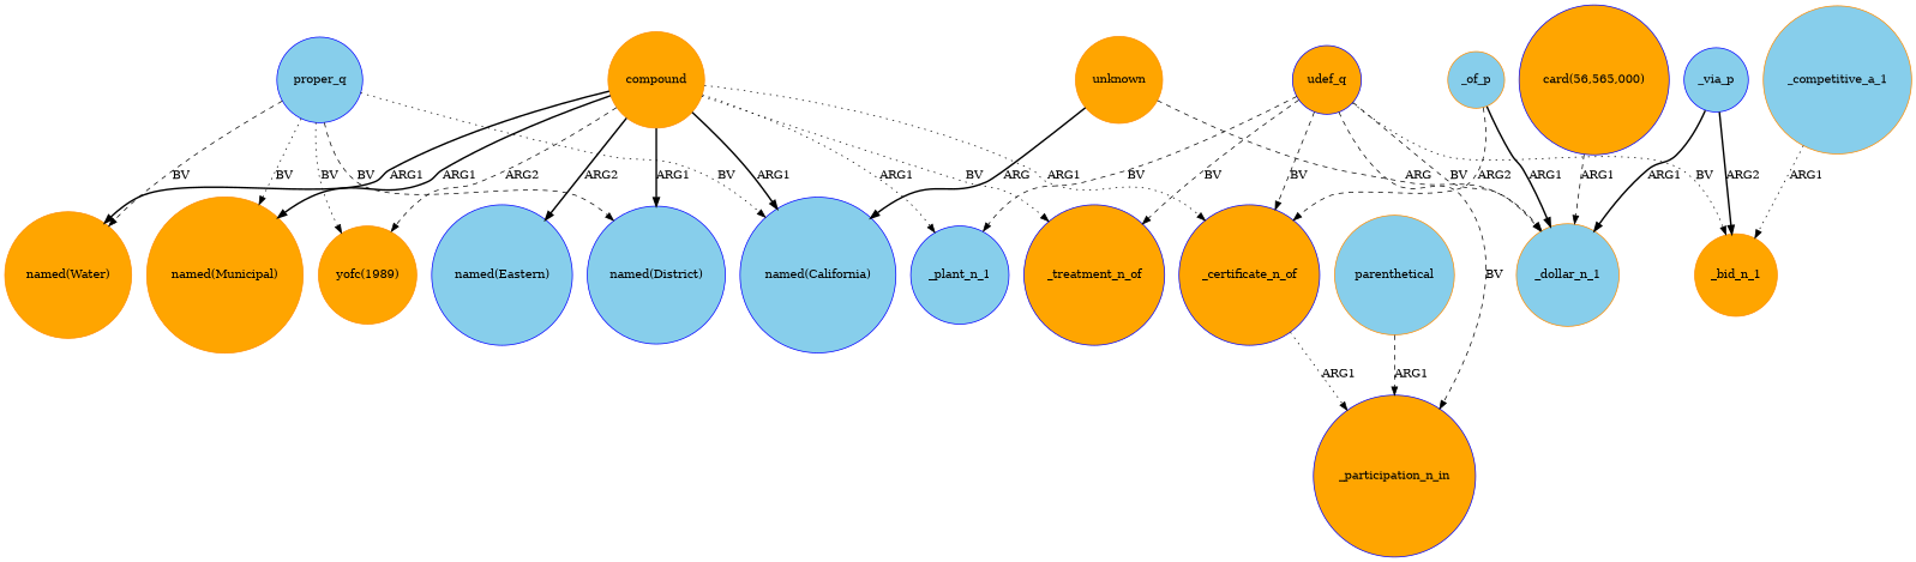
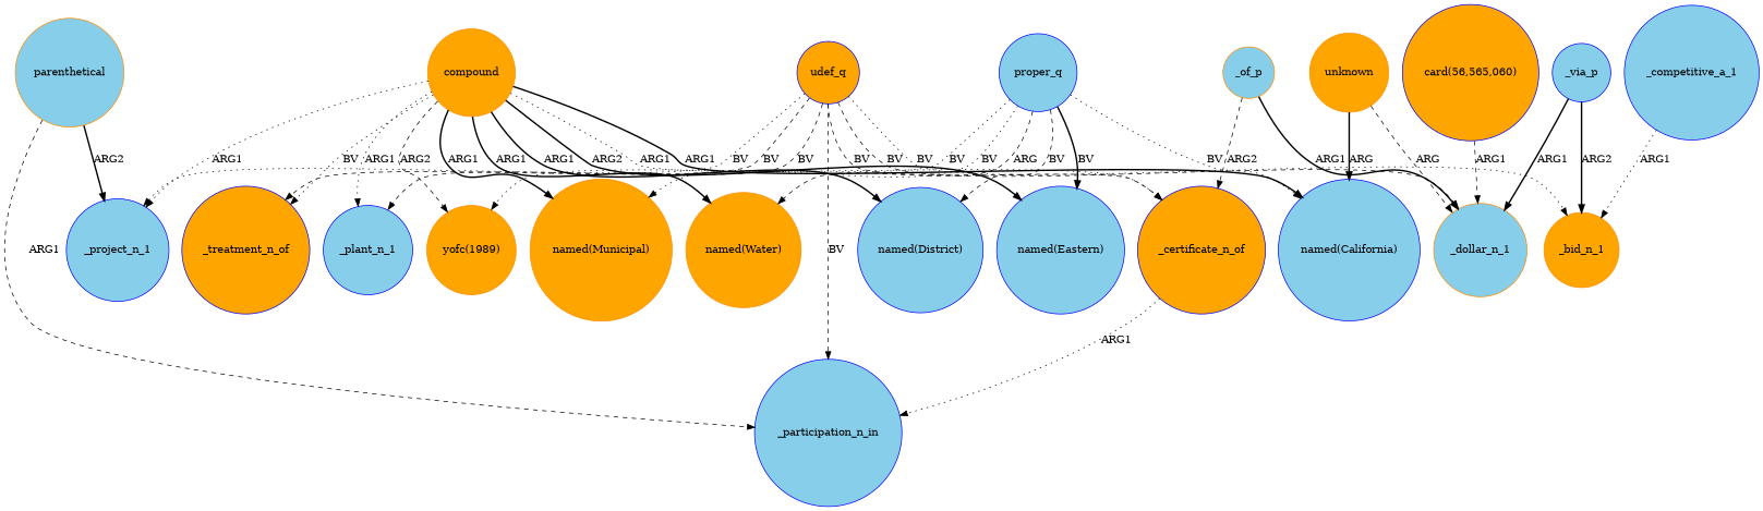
  digraph {
    node [color=blue fillcolor=orange shape=circle style=filled]
    edge [style=dashed]
    compound [color=darkorange]
    _certificate_n_of
    "named(Water)" [color=darkorange]
+   _project_n_1 [fillcolor=skyblue]
    _treatment_n_of
    "named(Municipal)" [color=darkorange]
    "named(California)" [fillcolor=skyblue]
    "named(Eastern)" [fillcolor=skyblue]
    _plant_n_1 [fillcolor=skyblue]
    "named(District)" [fillcolor=skyblue]
    "yofc(1989)" [color=darkorange]
-   _participation_n_in
+   _participation_n_in [fillcolor=skyblue]
    proper_q [fillcolor=skyblue]
    parenthetical [color=darkorange fillcolor=skyblue]
    udef_q
    _dollar_n_1 [color=darkorange fillcolor=skyblue]
    _bid_n_1 [color=darkorange]
    _of_p [color=darkorange fillcolor=skyblue]
    unknown [color=darkorange]
-   _competitive_a_1 [color=darkorange fillcolor=skyblue]
-   "card(56,565,000)"
+   _competitive_a_1 [fillcolor=skyblue]
+   "card(56,565,000)" [label="card(56,565,060)"]
    _via_p [fillcolor=skyblue]
    compound -> _certificate_n_of [label=ARG1 style=dotted]
    compound -> "named(Water)" [label=ARG1 style=bold]
+   compound -> _project_n_1 [label=ARG1 style=dotted]
    compound -> _treatment_n_of [label=BV style=dotted]
    compound -> "named(Municipal)" [label=ARG1 style=bold]
    compound -> "named(California)" [label=ARG1 style=bold]
    compound -> "named(Eastern)" [label=ARG2 style=bold]
    compound -> _plant_n_1 [label=ARG1 style=dotted]
    compound -> "named(District)" [label=ARG1 style=bold]
    compound -> "yofc(1989)" [label=ARG2]
    _certificate_n_of -> _participation_n_in [label=ARG1 style=dotted]
-   proper_q -> "named(Water)" [label=BV]
+   proper_q -> "named(Water)" [label=ARG]
    proper_q -> "named(Municipal)" [label=BV style=dotted]
    proper_q -> "named(California)" [label=BV style=dotted]
+   proper_q -> "named(Eastern)" [label=BV style=bold]
    proper_q -> "named(District)" [label=BV]
    proper_q -> "yofc(1989)" [label=BV style=dotted]
+   parenthetical -> _project_n_1 [label=ARG2 style=bold]
    parenthetical -> _participation_n_in [label=ARG1]
    udef_q -> _certificate_n_of [label=BV]
+   udef_q -> _project_n_1 [label=BV style=dotted]
    udef_q -> _treatment_n_of [label=BV]
    udef_q -> _plant_n_1 [label=BV]
    udef_q -> _participation_n_in [label=BV]
    udef_q -> _dollar_n_1 [label=BV]
    udef_q -> _bid_n_1 [label=BV style=dotted]
    _of_p -> _certificate_n_of [label=ARG2]
    _of_p -> _dollar_n_1 [label=ARG1 style=bold]
    unknown -> "named(California)" [label=ARG style=bold]
    unknown -> _dollar_n_1 [label=ARG]
    _competitive_a_1 -> _bid_n_1 [label=ARG1 style=dotted]
    "card(56,565,000)" -> _dollar_n_1 [label=ARG1]
    _via_p -> _dollar_n_1 [label=ARG1 style=bold]
    _via_p -> _bid_n_1 [label=ARG2 style=bold]
  }
